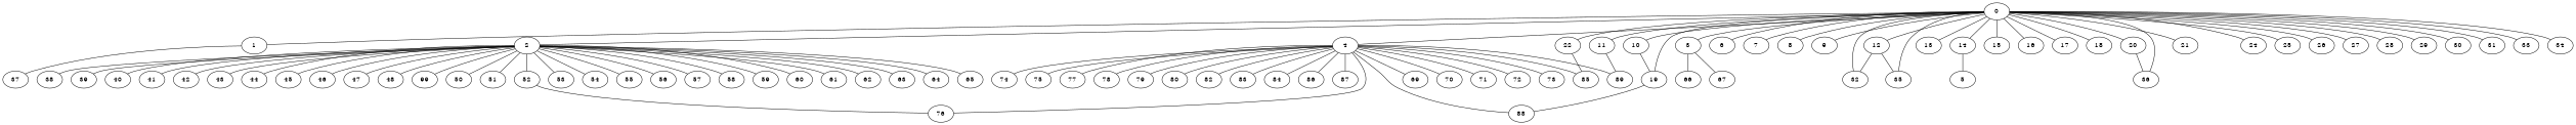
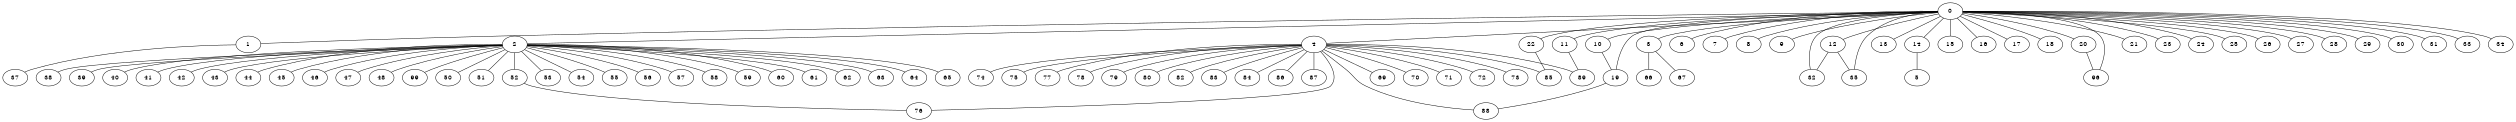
  graph {
    0
    1
    2
    3
    4
    6
    7
    8
    9
    10
    11
    12
    13
    14
    15
    16
    17
    18
    19
    20
    21
    22
+   23
    24
    25
    26
    27
    28
    29
    30
    31
    32
    33
    34
    35
-   36
+   36 [label=96]
    37
    38
    39
    40
    41
    42
    43
    44
    45
    46
    47
    48
    n49 [label=99]
    50
    51
    52
    53
    54
    55
    56
    57
    58
    59
    60
    61
    62
    63
    64
    65
    66
    67
    69
    70
    71
    72
    73
    74
    75
    76
    77
    78
    79
    80
    82
    83
    84
    85
    86
    87
    88
    89
    5
    0 -- 1
    0 -- 2
    0 -- 3
    0 -- 4
    0 -- 6
    0 -- 7
    0 -- 8
    0 -- 9
    0 -- 10
    0 -- 11
    0 -- 12
    0 -- 13
    0 -- 14
    0 -- 15
    0 -- 16
    0 -- 17
    0 -- 18
    0 -- 19
    0 -- 20
    0 -- 21
    0 -- 22
+   0 -- 23
    0 -- 24
    0 -- 25
    0 -- 26
    0 -- 27
    0 -- 28
    0 -- 29
    0 -- 30
    0 -- 31
    0 -- 32
    0 -- 33
    0 -- 34
    0 -- 35
    0 -- 36
    1 -- 37
    2 -- 38
    2 -- 39
    2 -- 40
    2 -- 41
    2 -- 42
    2 -- 43
    2 -- 44
    2 -- 45
    2 -- 46
    2 -- 47
    2 -- 48
    2 -- n49
    2 -- 50
    2 -- 51
    2 -- 52
    2 -- 53
    2 -- 54
    2 -- 55
    2 -- 56
    2 -- 57
    2 -- 58
    2 -- 59
    2 -- 60
    2 -- 61
    2 -- 62
    2 -- 63
    2 -- 64
    2 -- 65
    3 -- 66
    3 -- 67
    4 -- 69
    4 -- 70
    4 -- 71
    4 -- 72
    4 -- 73
    4 -- 74
    4 -- 75
    4 -- 76
    4 -- 77
    4 -- 78
    4 -- 79
    4 -- 80
    4 -- 82
    4 -- 83
    4 -- 84
    4 -- 85
    4 -- 86
    4 -- 87
    4 -- 88
    4 -- 89
    10 -- 19
    11 -- 89
    12 -- 32
    12 -- 35
    14 -- 5
    19 -- 88
    20 -- 36
    22 -- 85
    52 -- 76
  }
